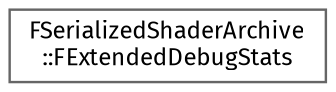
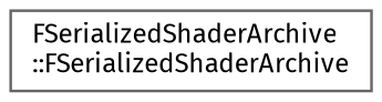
  digraph {
    rankdir=TB
    fontname="Fira Sans"
-   n1 [color=grey40 fillcolor=white fontname="Fira Sans" fontsize=10 height=0.2 label="FSerializedShaderArchive\l::FExtendedDebugStats" shape=box style=filled width=0.4]
+   n1 [color=grey40 fillcolor=white fontname="Fira Sans" fontsize=10 height=0.2 label="FSerializedShaderArchive\l::FSerializedShaderArchive" shape=box style=filled width=0.4]
  }
